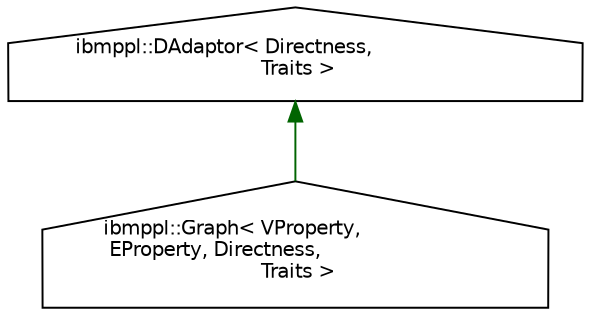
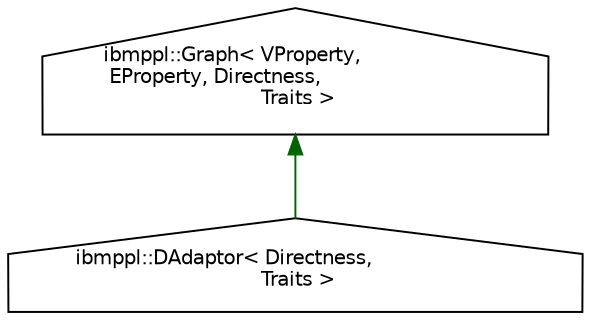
  digraph {
    rankdir=TB
    node [color=black fillcolor=white fontname=Helvetica fontsize=10 shape=house style=filled]
    n1 [height=0.2 label="ibmppl::DAdaptor\< Directness,\l Traits \>" width=0.4]
    n2 [height=0.2 label="ibmppl::Graph\< VProperty,\l EProperty, Directness,\l Traits \>" width=0.4]
-   n1 -> n2 [color=darkgreen dir=back fontname=Helvetica fontsize=10 labelfontname=Helvetica labelfontsize=10 style=solid]
+   n2 -> n1 [color=darkgreen dir=back fontname=Helvetica fontsize=10 labelfontname=Helvetica labelfontsize=10 style=solid]
  }
